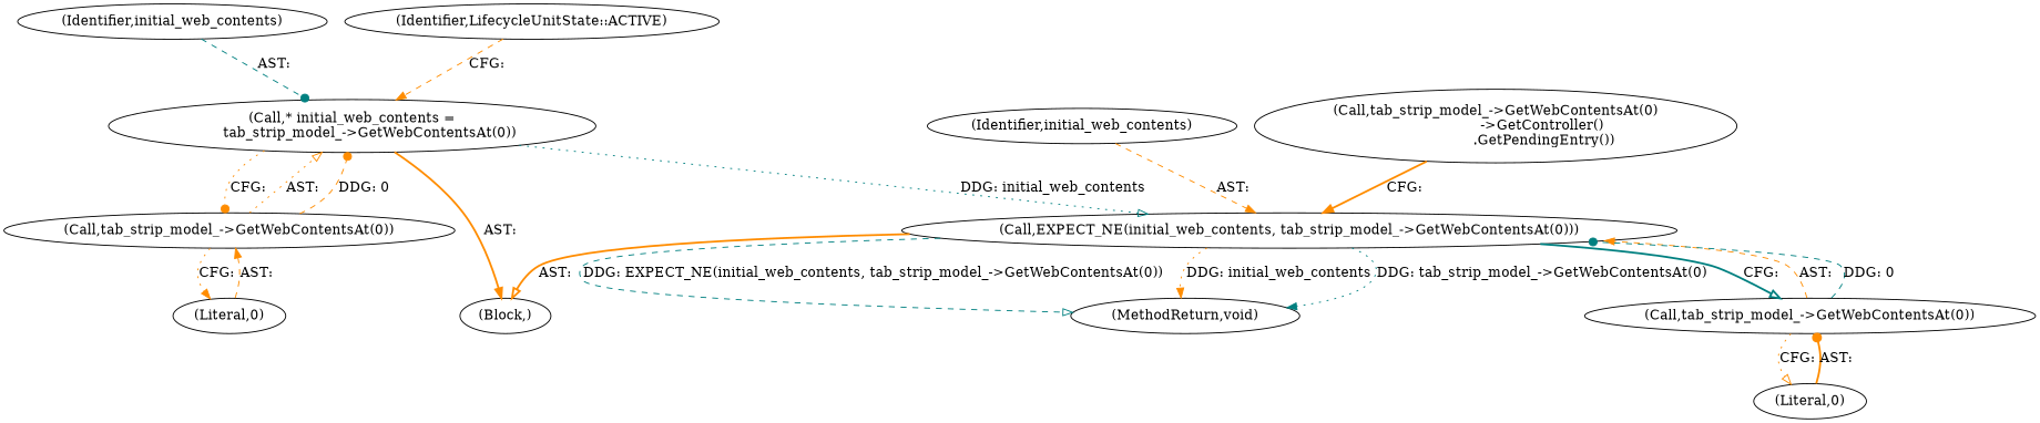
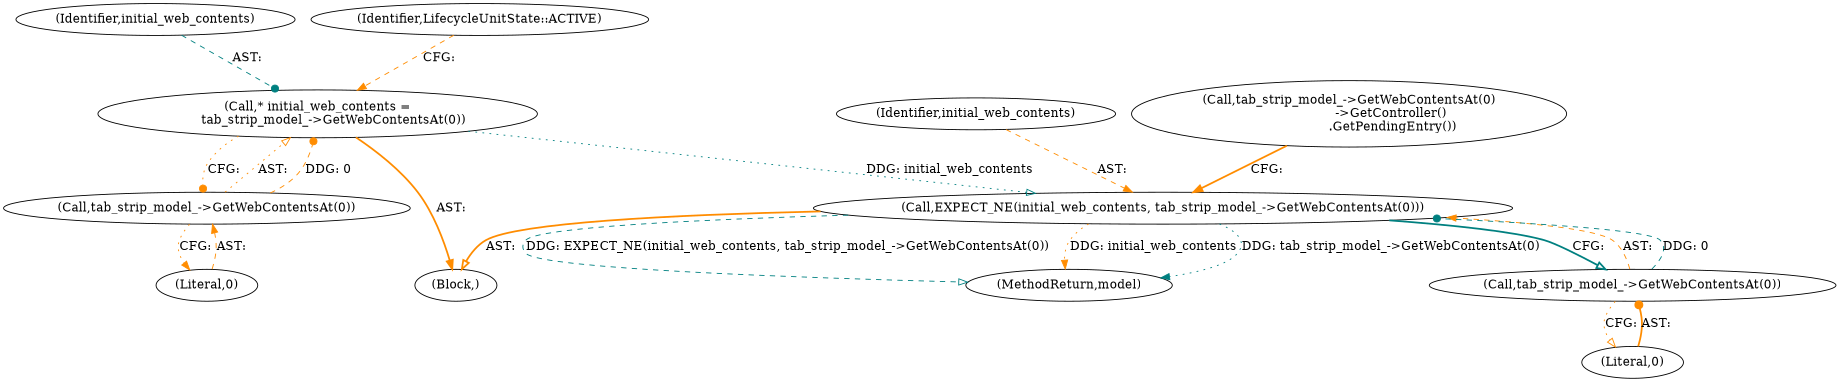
  digraph {
    edge [color=darkorange style=dashed arrowhead=normal]
    n1 [label="(Call,EXPECT_NE(initial_web_contents, tab_strip_model_->GetWebContentsAt(0)))"]
    n2 [label="(Call,tab_strip_model_->GetWebContentsAt(0))"]
    n3 [label="(Block,)"]
-   n4 [label="(MethodReturn,void)"]
+   n4 [label="(MethodReturn,model)"]
    n5 [label="(Call,* initial_web_contents =\n        tab_strip_model_->GetWebContentsAt(0))"]
    n6 [label="(Call,tab_strip_model_->GetWebContentsAt(0))"]
    n7 [label="(Literal,0)"]
    n8 [label="(Literal,0)"]
    n9 [label="(Identifier,initial_web_contents)"]
    n10 [label="(Call,tab_strip_model_->GetWebContentsAt(0)\n                     ->GetController()\n                      .GetPendingEntry())"]
    n11 [label="(Identifier,initial_web_contents)"]
    n12 [label="(Identifier,LifecycleUnitState::ACTIVE)"]
    n1 -> n2 [label="CFG: " color=teal style=bold arrowhead=onormal]
    n1 -> n3 [label="AST: " style=bold arrowhead=onormal]
    n1 -> n4 [label="DDG: EXPECT_NE(initial_web_contents, tab_strip_model_->GetWebContentsAt(0))" color=teal arrowhead=onormal]
    n1 -> n4 [label="DDG: initial_web_contents" style=dotted]
    n1 -> n4 [label="DDG: tab_strip_model_->GetWebContentsAt(0)" color=teal style=dotted]
    n2 -> n1 [label="AST: "]
    n2 -> n1 [label="DDG: 0" color=teal arrowhead=dot]
    n2 -> n8 [label="CFG: " style=dotted arrowhead=onormal]
    n5 -> n1 [label="DDG: initial_web_contents" color=teal style=dotted arrowhead=onormal]
    n5 -> n3 [label="AST: " style=bold]
    n5 -> n6 [label="CFG: " style=dotted arrowhead=dot]
    n6 -> n5 [label="AST: " style=dotted arrowhead=onormal]
    n6 -> n5 [label="DDG: 0" arrowhead=dot]
    n6 -> n7 [label="CFG: " style=dotted]
    n7 -> n6 [label="AST: "]
    n8 -> n2 [label="AST: " style=bold arrowhead=dot]
    n9 -> n1 [label="AST: "]
    n10 -> n1 [label="CFG: " style=bold]
    n11 -> n5 [label="AST: " color=teal arrowhead=dot]
    n12 -> n5 [label="CFG: "]
  }
